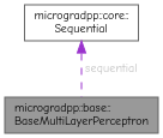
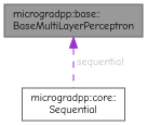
  digraph {
    fontname="Comic Neue"
    node [color=gray40 fontname="Comic Neue" fontsize=10 shape=box style=filled]
    n1 [fillcolor=grey60 fontcolor=black height=0.2 label="microgradpp::base::\lBaseMultiLayerPerceptron" width=0.4]
    n2 [fillcolor=white height=0.2 label="microgradpp::core::\lSequential" width=0.4]
-   n2 -> n1 [color=darkorchid3 dir=back fontcolor=grey fontname="Comic Neue" fontsize=10 label=" sequential" labelfontname=Helvetica labelfontsize=10 style=dashed]
+   n1 -> n2 [color=darkorchid3 dir=back fontcolor=grey fontname="Comic Neue" fontsize=10 label=" sequential" labelfontname=Helvetica labelfontsize=10 style=dashed]
  }
